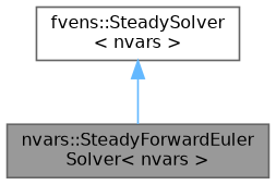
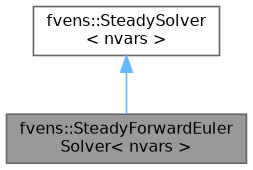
  digraph {
    node [color=gray40 fontname=Helvetica fontsize=10 shape=box style=filled]
-   n1 [fillcolor=grey60 fontcolor=black height=0.2 label="nvars::SteadyForwardEuler\lSolver\< nvars \>" width=0.4]
+   n1 [fillcolor=grey60 fontcolor=black height=0.2 label="fvens::SteadyForwardEuler\lSolver\< nvars \>" width=0.4]
    n2 [fillcolor=white height=0.2 label="fvens::SteadySolver\l\< nvars \>" width=0.4]
    n2 -> n1 [color=steelblue1 dir=back fontname=Helvetica fontsize=10 labelfontname=Helvetica labelfontsize=10 style=solid]
  }
